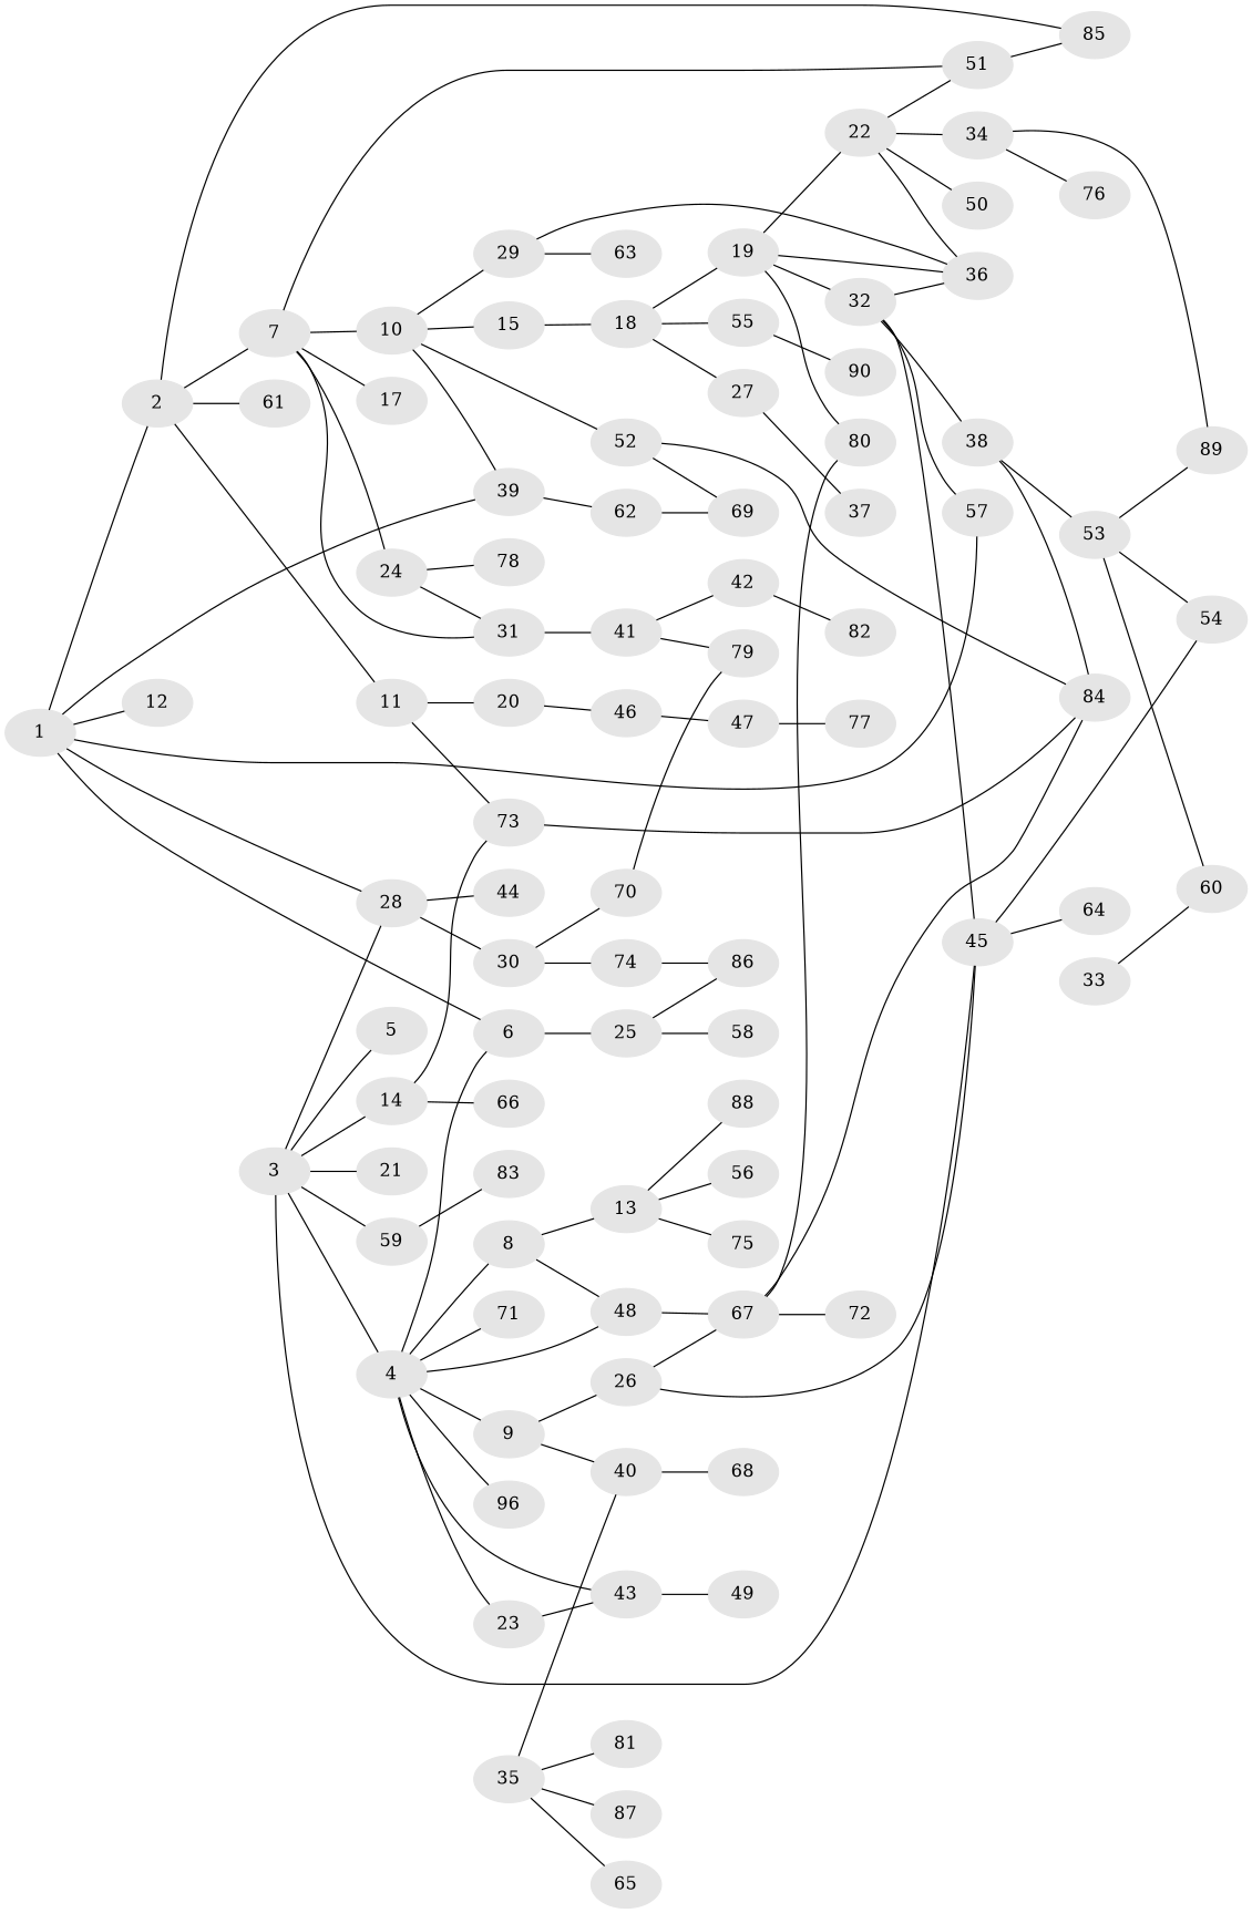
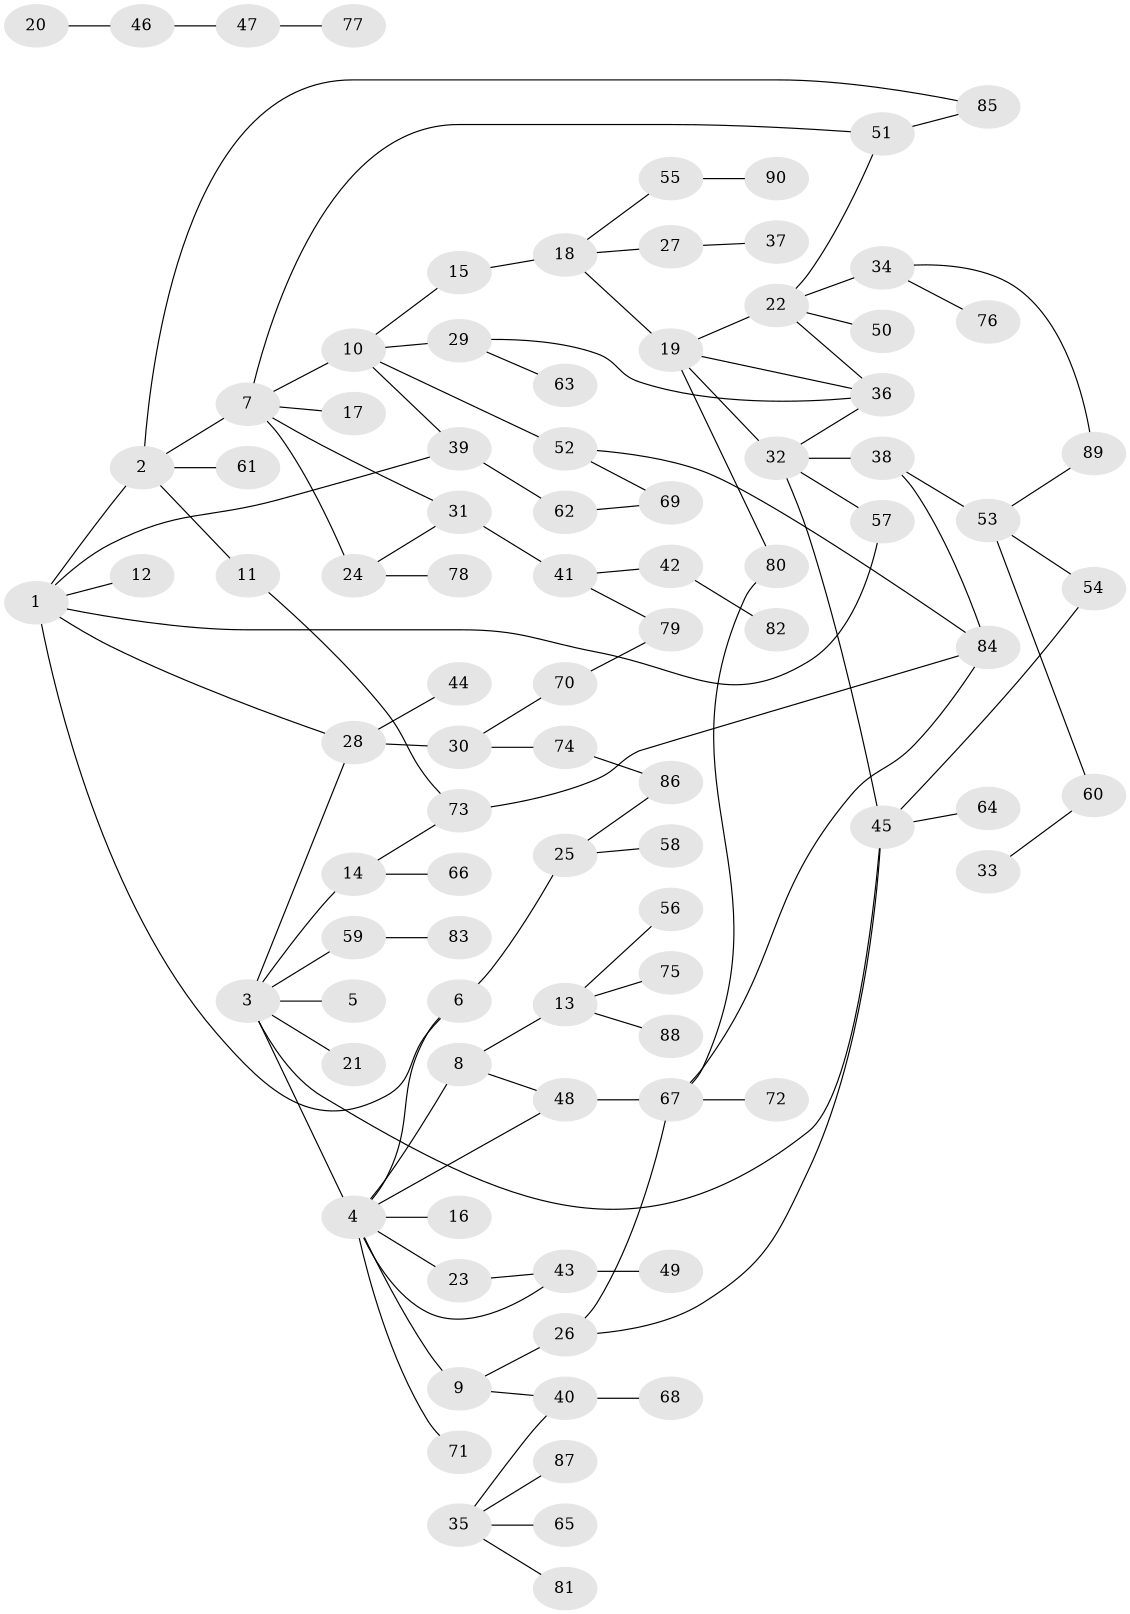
  graph {
    rankdir=LR
    node [color=gray90 style=filled]
    1
    2
    6
    12
    28
    39
    57
    7
    11
    61
    85
    3
    4
    5
    14
    21
    45
    59
    25
    30
    44
    33
    60
    62
    10
    17
    24
    31
    51
    20
    73
    8
    9
-   16 [label=96]
+   16
    23
    43
    48
    71
    66
    54
    64
    83
    13
    26
    40
    49
    67
    35
    65
    81
    87
    58
    86
    15
    29
    52
    78
    41
    56
    75
    88
    68
    18
    36
    63
    84
    69
    46
    19
    27
    55
    22
    32
    80
    37
    90
    34
    50
    38
    47
    76
    89
    72
    70
    74
    79
    42
    53
    82
    77
    1 -- 2
    1 -- 6
    1 -- 12
    1 -- 28
    1 -- 39
    1 -- 57
    2 -- 7
    2 -- 11
    2 -- 61
    2 -- 85
    6 -- 25
    28 -- 30
    28 -- 44
    39 -- 62
    7 -- 10
    7 -- 17
    7 -- 24
    7 -- 31
    7 -- 51
-   11 -- 20
    11 -- 73
    3 -- 28
    3 -- 4
    3 -- 5
    3 -- 14
    3 -- 21
    3 -- 45
    3 -- 59
    4 -- 6
    4 -- 8
    4 -- 9
    4 -- 16
    4 -- 23
    4 -- 43
    4 -- 48
    4 -- 71
    14 -- 73
    14 -- 66
    45 -- 54
    45 -- 64
    59 -- 83
    25 -- 58
    25 -- 86
    30 -- 70
    30 -- 74
    33 -- 60
    62 -- 69
    10 -- 39
    10 -- 15
    10 -- 29
    10 -- 52
    24 -- 31
    24 -- 78
    31 -- 41
    51 -- 85
    20 -- 46
    73 -- 84
    8 -- 48
    8 -- 13
    9 -- 26
    9 -- 40
    23 -- 43
    43 -- 49
    48 -- 67
    13 -- 56
    13 -- 75
    13 -- 88
    26 -- 45
    26 -- 67
    40 -- 68
    67 -- 84
    67 -- 80
    67 -- 72
    35 -- 40
    35 -- 65
    35 -- 81
    35 -- 87
    15 -- 18
    29 -- 36
    29 -- 63
    52 -- 84
    52 -- 69
    41 -- 79
    41 -- 42
    18 -- 19
    18 -- 27
    18 -- 55
    46 -- 47
    19 -- 36
    19 -- 22
    19 -- 32
    19 -- 80
    27 -- 37
    55 -- 90
    22 -- 51
    22 -- 36
    22 -- 34
    22 -- 50
    32 -- 57
    32 -- 45
    32 -- 36
    32 -- 38
    34 -- 76
    34 -- 89
    38 -- 84
    38 -- 53
    47 -- 77
    70 -- 79
    74 -- 86
    42 -- 82
    53 -- 60
    53 -- 54
    53 -- 89
  }
